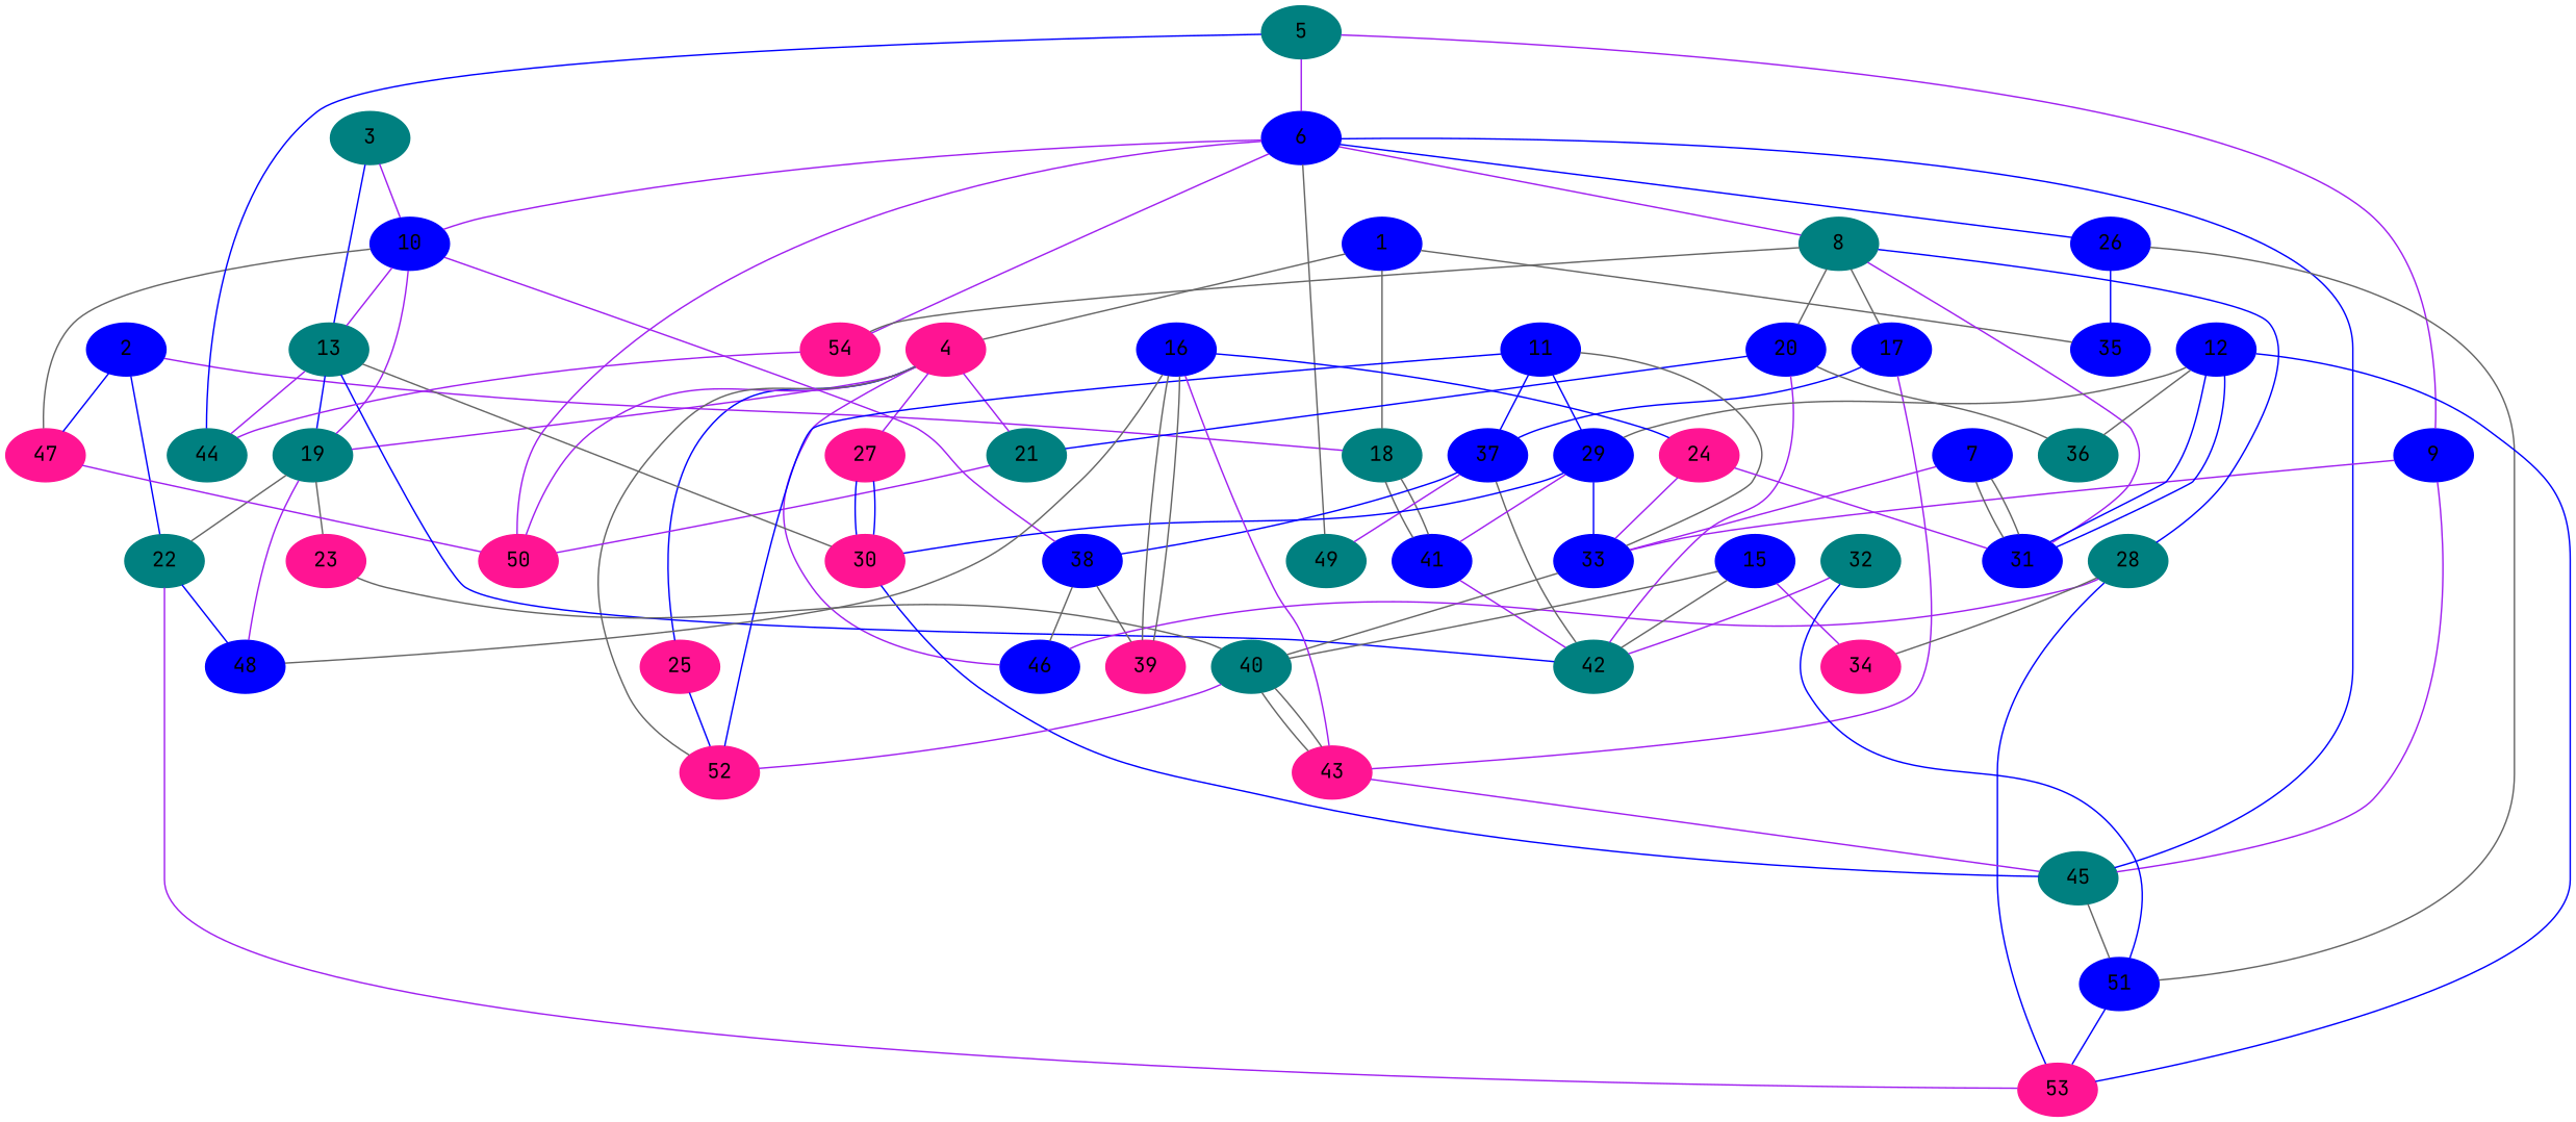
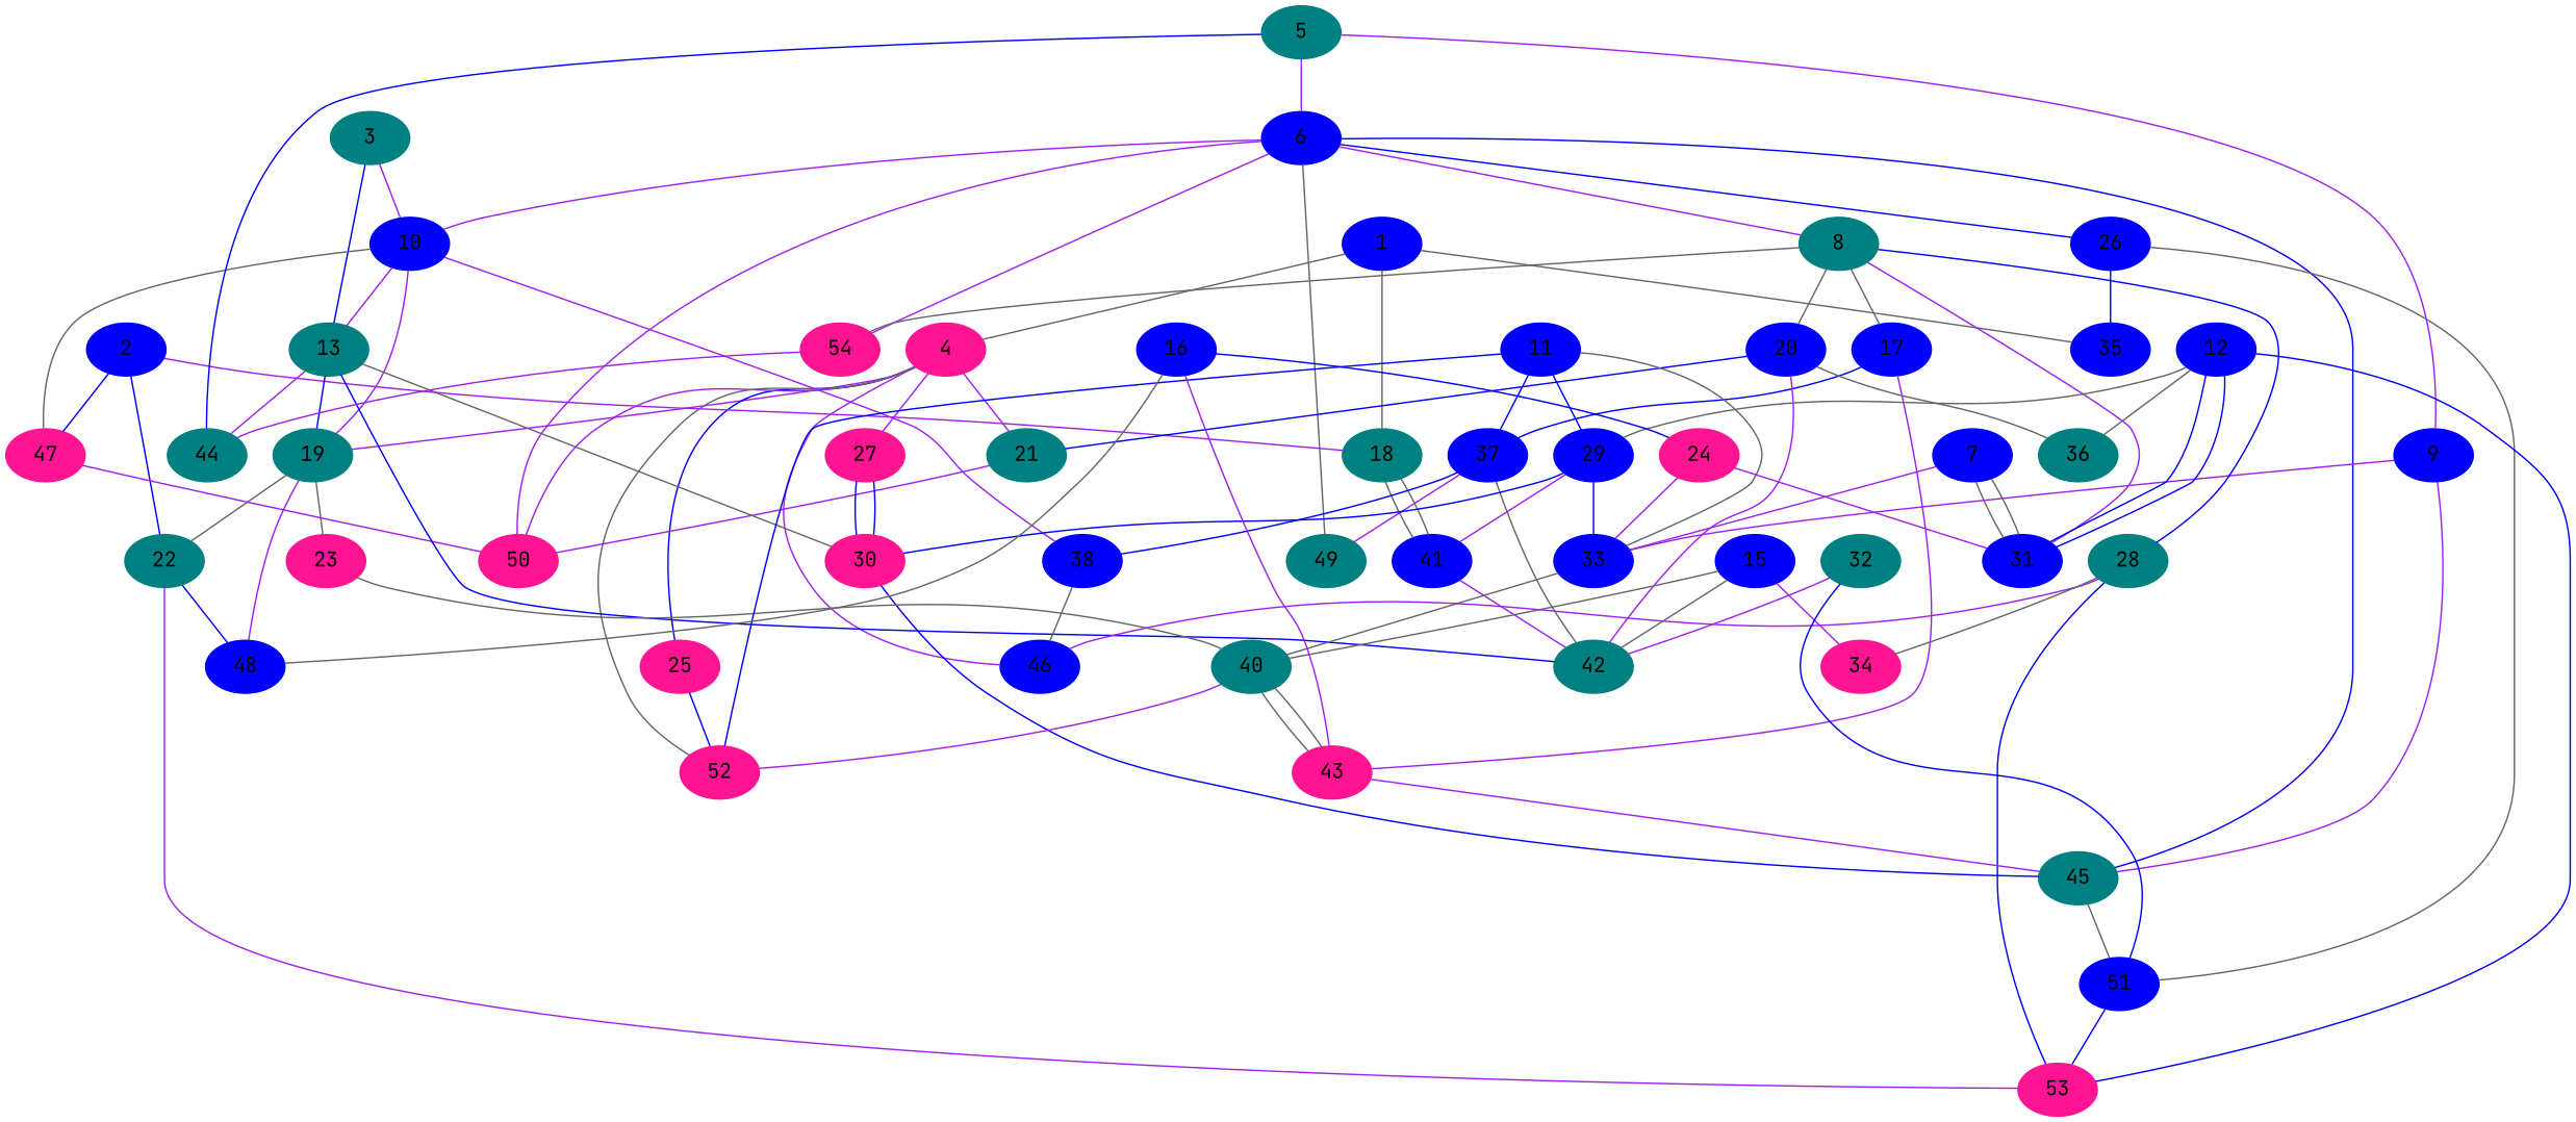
  graph {
    fontname="JetBrains Mono"
    node [color=blue fontname="JetBrains Mono" style=filled]
    edge [color=purple fontname="JetBrains Mono"]
    4 [color=deeppink]
    1
    18 [color=teal]
    35
    19 [color=teal]
    21 [color=teal]
    25 [color=deeppink]
    27 [color=deeppink]
    46
    50 [color=deeppink]
    52 [color=deeppink]
    41
    2
    22 [color=teal]
    47 [color=deeppink]
    53 [color=deeppink]
    48
    3 [color=teal]
    10
    13 [color=teal]
    38
    44 [color=teal]
    30 [color=deeppink]
    42 [color=teal]
    23 [color=deeppink]
    5 [color=teal]
    6
    9
    8 [color=teal]
    n30 [color=deeppink label=54]
    26
    45 [color=teal]
    49 [color=teal]
    33
    31
    17
    20
    28 [color=teal]
    51
    7
    40 [color=teal]
    37
    43 [color=deeppink]
    36 [color=teal]
    34 [color=deeppink]
-   39 [color=deeppink]
    11
    29
    12
    15
    24 [color=deeppink]
    16
    32 [color=teal]
    4 -- 19
    4 -- 21
    4 -- 25 [color=blue]
    4 -- 27
    4 -- 46
    4 -- 50
    4 -- 52 [color=gray40]
    1 -- 4 [color=gray40]
    1 -- 18 [color=gray40]
    1 -- 35 [color=gray40]
    18 -- 41 [color=gray40]
    18 -- 41 [color=gray40]
    19 -- 22 [color=gray40]
    19 -- 48
    19 -- 23 [color=gray40]
    21 -- 50
    25 -- 52 [color=blue]
    27 -- 30 [color=blue]
    27 -- 30 [color=blue]
    41 -- 42
    2 -- 18
    2 -- 22 [color=blue]
    2 -- 47 [color=blue]
    22 -- 53
    22 -- 48 [color=blue]
    47 -- 50
    3 -- 10
    3 -- 13 [color=blue]
    10 -- 19
    10 -- 47 [color=gray40]
    10 -- 13
    10 -- 38
    13 -- 19 [color=blue]
    13 -- 44
    13 -- 30 [color=gray40]
    13 -- 42 [color=blue]
    38 -- 46 [color=gray40]
-   38 -- 39 [color=gray40]
    30 -- 45 [color=blue]
    23 -- 40 [color=gray40]
    5 -- 44 [color=blue]
    5 -- 6
    5 -- 9
    6 -- 50
    6 -- 10
    6 -- 8
    6 -- n30
    6 -- 26 [color=blue]
    6 -- 45 [color=blue]
    6 -- 49 [color=gray40]
    9 -- 45
    9 -- 33
    8 -- n30 [color=gray40]
    8 -- 31
    8 -- 17 [color=gray40]
    8 -- 20 [color=gray40]
    8 -- 28 [color=blue]
    n30 -- 44
    26 -- 35 [color=blue]
    26 -- 51 [color=gray40]
    45 -- 51 [color=gray40]
    33 -- 40 [color=gray40]
    17 -- 37 [color=blue]
    17 -- 43
    20 -- 21 [color=blue]
    20 -- 42
    20 -- 36 [color=gray40]
    28 -- 46
    28 -- 53 [color=blue]
    28 -- 34 [color=gray40]
    51 -- 53 [color=blue]
    7 -- 33
    7 -- 31 [color=gray40]
    7 -- 31 [color=gray40]
    40 -- 52
    40 -- 43 [color=gray40]
    40 -- 43 [color=gray40]
    37 -- 38 [color=blue]
    37 -- 42 [color=gray40]
    37 -- 49
    43 -- 45
    11 -- 52 [color=blue]
    11 -- 33 [color=gray40]
    11 -- 37 [color=blue]
    11 -- 29 [color=blue]
    29 -- 41
    29 -- 30 [color=blue]
    29 -- 33 [color=blue]
    12 -- 53 [color=blue]
    12 -- 31 [color=blue]
    12 -- 31 [color=blue]
    12 -- 36 [color=gray40]
    12 -- 29 [color=gray40]
    15 -- 42 [color=gray40]
    15 -- 40 [color=gray40]
    15 -- 34
    24 -- 33
    24 -- 31
    16 -- 48 [color=gray40]
    16 -- 43
-   16 -- 39 [color=gray40]
-   16 -- 39 [color=gray40]
    16 -- 24 [color=blue]
    32 -- 42
    32 -- 51 [color=blue]
  }
